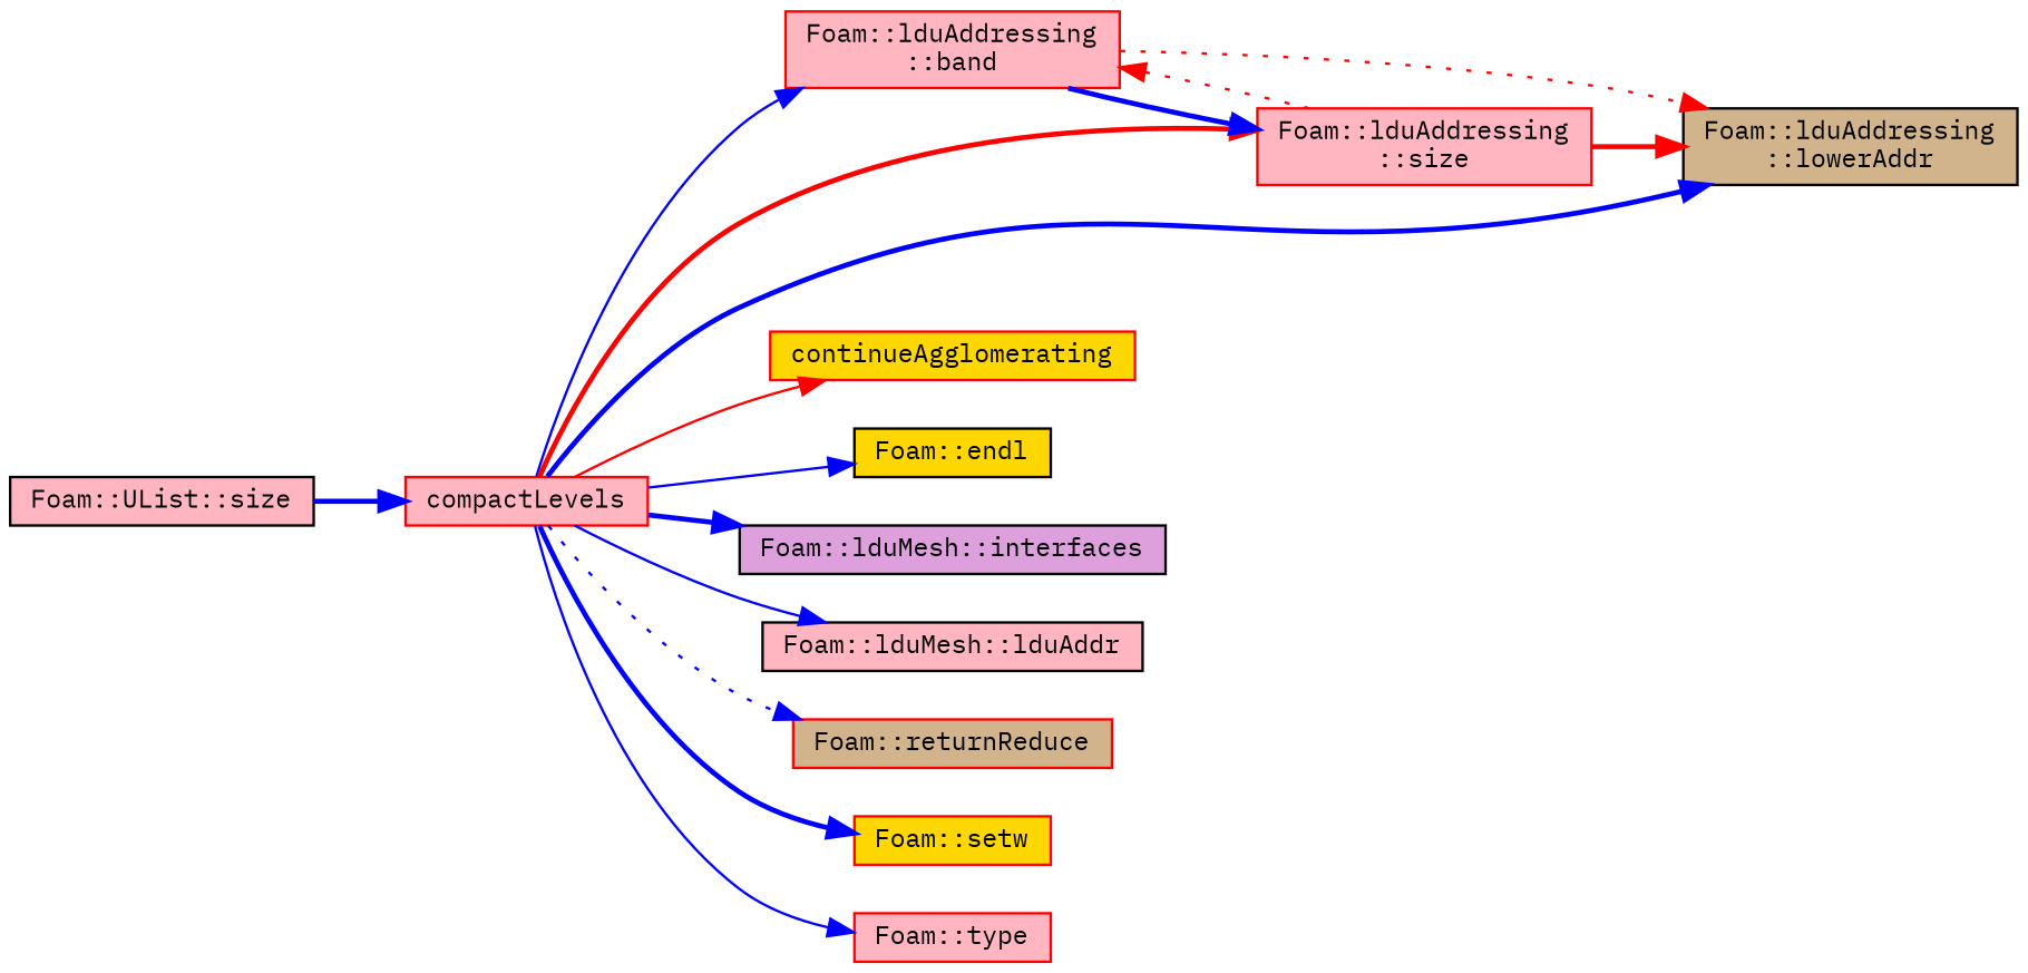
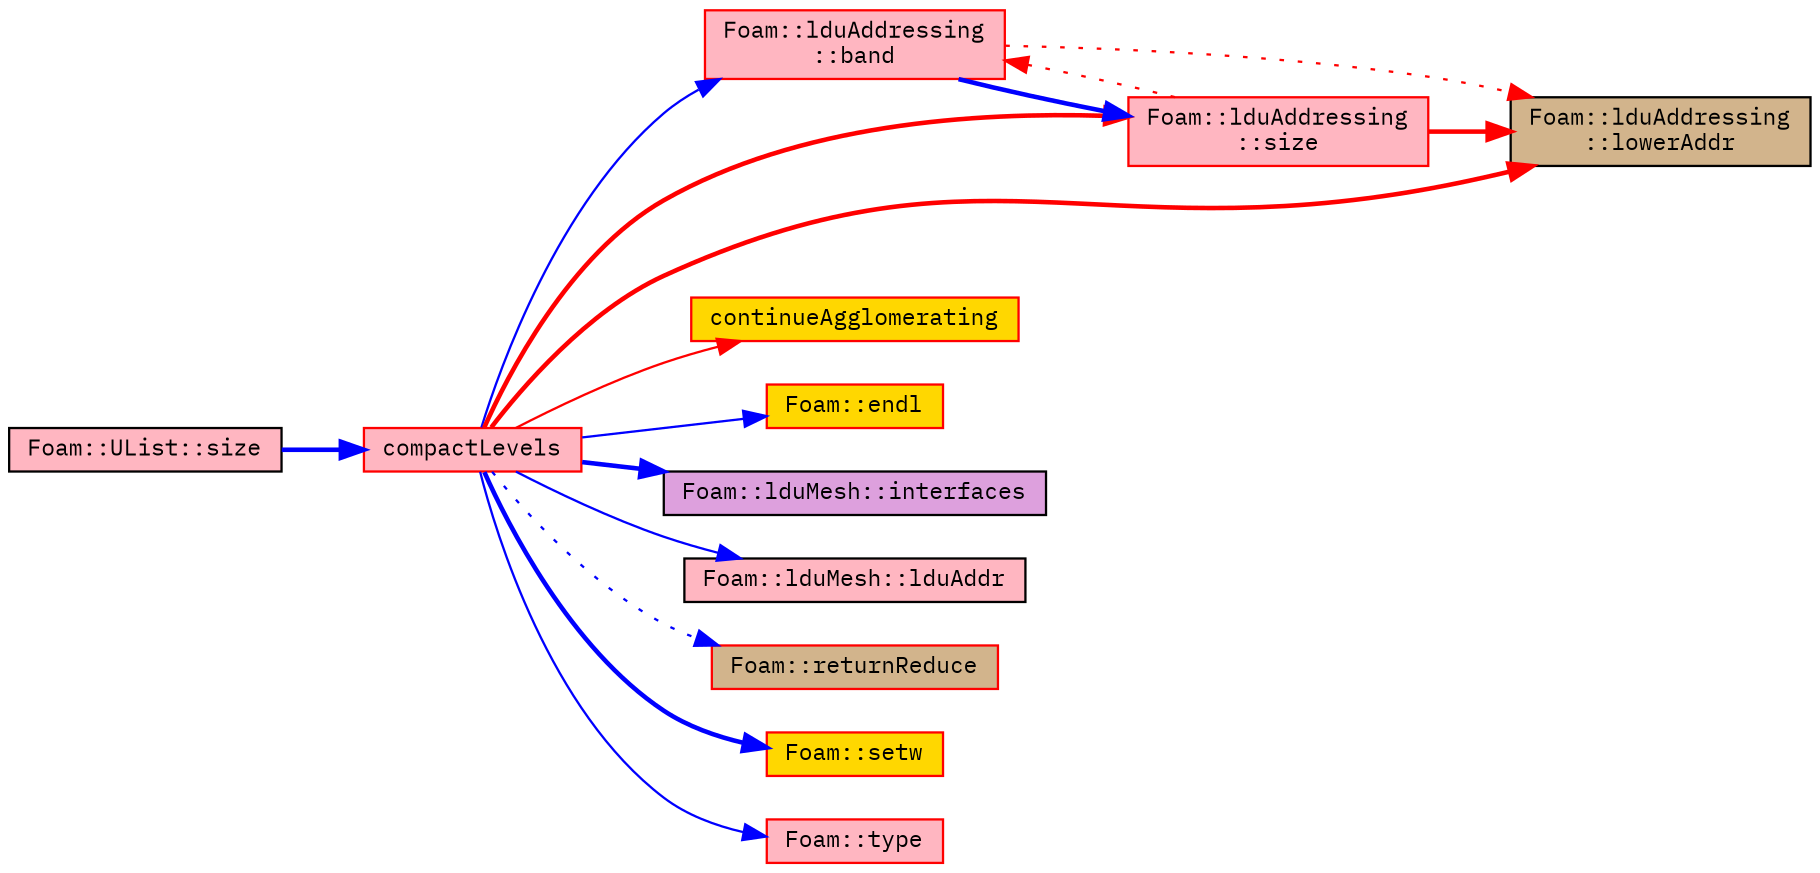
  digraph {
    fontname="IBM Plex Mono"
    rankdir=LR
    node [color=red fillcolor=lightpink fontname="IBM Plex Mono" fontsize=10 shape=record style=filled]
    edge [color=blue fontname="IBM Plex Mono" fontsize=10 labelfontname=FreeSans labelfontsize=10 style=bold]
    n1 [fontcolor=black height=0.2 label=compactLevels width=0.4]
    n2 [height=0.2 label="Foam::lduAddressing\l::band" width=0.4]
    n3 [color=black fillcolor=tan height=0.2 label="Foam::lduAddressing\l::lowerAddr" width=0.4]
    n4 [height=0.2 label="Foam::lduAddressing\l::size" width=0.4]
    n5 [fillcolor=gold height=0.2 label=continueAgglomerating width=0.4]
-   n6 [color=black fillcolor=gold height=0.2 label="Foam::endl" width=0.4]
+   n6 [fillcolor=gold height=0.2 label="Foam::endl" width=0.4]
    n7 [color=black fillcolor=plum height=0.2 label="Foam::lduMesh::interfaces" width=0.4]
    n8 [color=black height=0.2 label="Foam::lduMesh::lduAddr" width=0.4]
    n9 [fillcolor=tan height=0.2 label="Foam::returnReduce" width=0.4]
    n10 [fillcolor=gold height=0.2 label="Foam::setw" width=0.4]
    n11 [height=0.2 label="Foam::type" width=0.4]
    n12 [color=black height=0.2 label="Foam::UList::size" width=0.4]
    n1 -> n2 [style=solid]
-   n1 -> n3
+   n1 -> n3 [color=red]
    n1 -> n4 [color=red]
    n1 -> n5 [color=red style=solid]
    n1 -> n6 [style=solid]
    n1 -> n7
    n1 -> n8 [style=solid]
    n1 -> n9 [style=dotted]
    n1 -> n10
    n1 -> n11 [style=solid]
    n2 -> n3 [color=red style=dotted]
    n2 -> n4
    n4 -> n2 [color=red style=dotted]
    n4 -> n3 [color=red]
    n12 -> n1
  }
